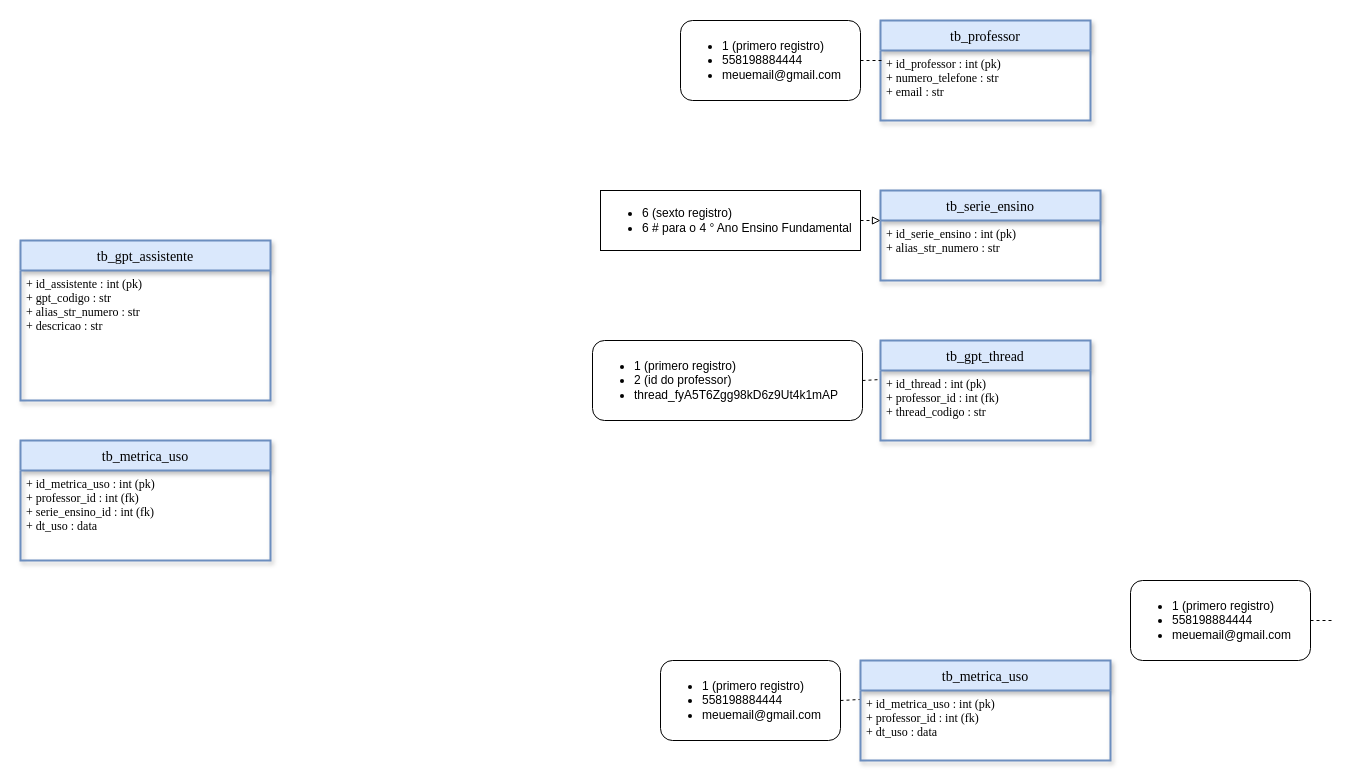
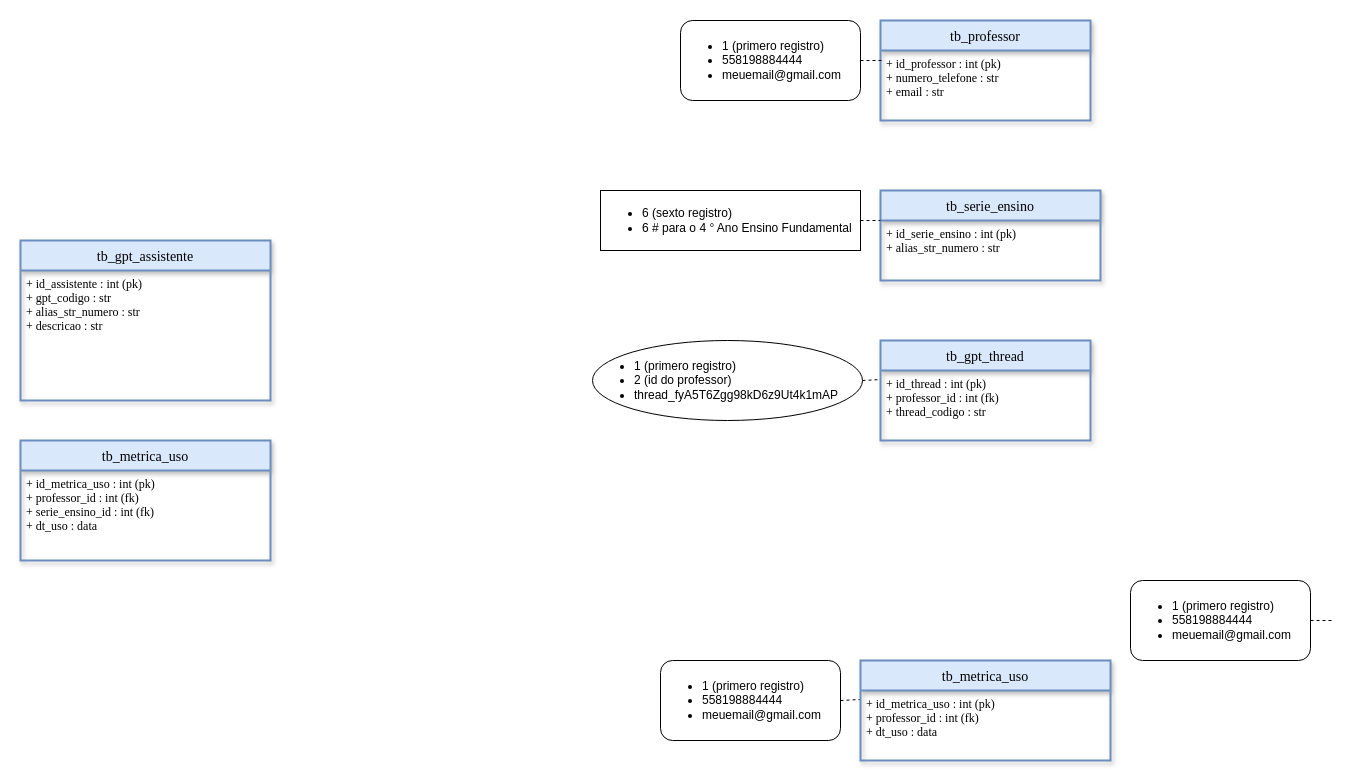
  <mxCell id="0" />
  <mxCell id="1" parent="0" />
  <mxCell id="2" value="tb_gpt_assistente" style="swimlane;childLayout=stackLayout;horizontal=1;startSize=30;horizontalStack=0;rounded=0;fontSize=14;fontStyle=0;strokeWidth=2;resizeParent=0;resizeLast=1;shadow=1;dashed=0;align=center;swimlaneLine=1;fillColor=#dae8fc;strokeColor=#6c8ebf;gradientColor=none;fontFamily=Roboto Mono;fontSource=https%3A%2F%2Ffonts.googleapis.com%2Fcss%3Ffamily%3DRoboto%2BMono;" parent="1" vertex="1"><mxGeometry x="20" y="240" width="250" height="160" as="geometry" /></mxCell>
  <mxCell id="3" value="+ id_assistente : int (pk)&#10;+ gpt_codigo : str&#10;+ alias_str_numero : str&#10;+ descricao : str" style="align=left;strokeColor=none;fillColor=none;spacingLeft=4;fontSize=12;verticalAlign=top;resizable=0;rotatable=0;part=1;fontFamily=Roboto Mono;1,100..700&amp;display=swap;fontSource=https%3A%2F%2Ffonts.googleapis.com%2Fcss%3Ffamily%3DRoboto%2BMono;" parent="2" vertex="1"><mxGeometry y="30" width="250" height="130" as="geometry" /></mxCell>
  <mxCell id="4" value="tb_metrica_uso" style="swimlane;childLayout=stackLayout;horizontal=1;startSize=30;horizontalStack=0;rounded=0;fontSize=14;fontStyle=0;strokeWidth=2;resizeParent=0;resizeLast=1;shadow=1;dashed=0;align=center;swimlaneLine=1;fillColor=#dae8fc;strokeColor=#6c8ebf;gradientColor=none;fontFamily=Roboto Mono;fontSource=https%3A%2F%2Ffonts.googleapis.com%2Fcss%3Ffamily%3DRoboto%2BMono;" parent="1" vertex="1"><mxGeometry x="20" y="440" width="250" height="120" as="geometry" /></mxCell>
  <mxCell id="5" value="+ id_metrica_uso : int (pk)&#10;+ professor_id : int (fk)&#10;+ serie_ensino_id : int (fk) &#10;+ dt_uso : data&#10;" style="align=left;strokeColor=none;fillColor=none;spacingLeft=4;fontSize=12;verticalAlign=top;resizable=0;rotatable=0;part=1;fontFamily=Roboto Mono;1,100..700&amp;display=swap;fontSource=https%3A%2F%2Ffonts.googleapis.com%2Fcss%3Ffamily%3DRoboto%2BMono;" parent="4" vertex="1"><mxGeometry y="30" width="250" height="90" as="geometry" /></mxCell>
  <mxCell id="6" value="tb_metrica_uso" style="swimlane;childLayout=stackLayout;horizontal=1;startSize=30;horizontalStack=0;rounded=0;fontSize=14;fontStyle=0;strokeWidth=2;resizeParent=0;resizeLast=1;shadow=1;dashed=0;align=center;swimlaneLine=1;fillColor=#dae8fc;strokeColor=#6c8ebf;gradientColor=none;fontFamily=Roboto Mono;fontSource=https%3A%2F%2Ffonts.googleapis.com%2Fcss%3Ffamily%3DRoboto%2BMono;" parent="1" vertex="1"><mxGeometry x="860" y="660" width="250" height="100" as="geometry" /></mxCell>
  <mxCell id="7" value="+ id_metrica_uso : int (pk)&#10;+ professor_id : int (fk)&#10;+ dt_uso : data&#10;" style="align=left;strokeColor=none;fillColor=none;spacingLeft=4;fontSize=12;verticalAlign=top;resizable=0;rotatable=0;part=1;fontFamily=Roboto Mono;1,100..700&amp;display=swap;fontSource=https%3A%2F%2Ffonts.googleapis.com%2Fcss%3Ffamily%3DRoboto%2BMono;" parent="6" vertex="1"><mxGeometry y="30" width="250" height="70" as="geometry" /></mxCell>
  <mxCell id="8" value="" style="group" parent="1" vertex="1" connectable="0"><mxGeometry x="600" y="190" width="500" height="90" as="geometry" /></mxCell>
  <mxCell id="9" value="tb_serie_ensino" style="swimlane;childLayout=stackLayout;horizontal=1;startSize=30;horizontalStack=0;rounded=0;fontSize=14;fontStyle=0;strokeWidth=2;resizeParent=0;resizeLast=1;shadow=1;dashed=0;align=center;swimlaneLine=1;fillColor=#dae8fc;strokeColor=#6c8ebf;gradientColor=none;fontFamily=Roboto Mono;fontSource=https%3A%2F%2Ffonts.googleapis.com%2Fcss%3Ffamily%3DRoboto%2BMono;" parent="8" vertex="1"><mxGeometry x="280" width="220" height="90" as="geometry" /></mxCell>
  <mxCell id="10" value="+ id_serie_ensino : int (pk)&#10;+ alias_str_numero : str&#10;" style="align=left;strokeColor=none;fillColor=none;spacingLeft=4;fontSize=12;verticalAlign=top;resizable=0;rotatable=0;part=1;fontFamily=Roboto Mono;1,100..700&amp;display=swap;fontSource=https%3A%2F%2Ffonts.googleapis.com%2Fcss%3Ffamily%3DRoboto%2BMono;" parent="9" vertex="1"><mxGeometry y="30" width="220" height="60" as="geometry" /></mxCell>
- <mxCell id="11" style="edgeStyle=none;html=1;exitX=1;exitY=0.5;exitDx=0;exitDy=0;entryX=0;entryY=0;entryDx=0;entryDy=0;endArrow=block;endFill=0;dashed=1;" parent="8" source="12" target="10" edge="1"><mxGeometry relative="1" as="geometry" /></mxCell>
+ <mxCell id="11" style="edgeStyle=none;html=1;exitX=1;exitY=0.5;exitDx=0;exitDy=0;entryX=0;entryY=0;entryDx=0;entryDy=0;endArrow=none;endFill=0;dashed=1;" parent="8" source="12" target="10" edge="1"><mxGeometry relative="1" as="geometry" /></mxCell>
  <mxCell id="12" value="&lt;ul&gt;&lt;li&gt;6 (sexto registro)&lt;/li&gt;&lt;li&gt;6 # para o 4 ° Ano Ensino Fundamental&lt;/li&gt;&lt;/ul&gt;" style="whiteSpace=wrap;html=1;align=left;rounded=0;" parent="8" vertex="1"><mxGeometry width="260" height="60" as="geometry" /></mxCell>
  <mxCell id="13" value="" style="group" parent="1" vertex="1" connectable="0"><mxGeometry x="680" y="20" width="410" height="100" as="geometry" /></mxCell>
  <mxCell id="14" value="tb_professor" style="swimlane;childLayout=stackLayout;horizontal=1;startSize=30;horizontalStack=0;rounded=0;fontSize=14;fontStyle=0;strokeWidth=2;resizeParent=0;resizeLast=1;shadow=1;dashed=0;align=center;swimlaneLine=1;fillColor=#dae8fc;strokeColor=#6c8ebf;gradientColor=none;fontFamily=Roboto Mono;fontSource=https%3A%2F%2Ffonts.googleapis.com%2Fcss%3Ffamily%3DRoboto%2BMono;" parent="13" vertex="1"><mxGeometry x="200" width="210" height="100" as="geometry" /></mxCell>
  <mxCell id="15" value="+ id_professor : int (pk)&#10;+ numero_telefone : str&#10;+ email : str" style="align=left;strokeColor=none;fillColor=none;spacingLeft=4;fontSize=12;verticalAlign=top;resizable=0;rotatable=0;part=1;fontFamily=Roboto Mono;1,100..700&amp;display=swap;fontSource=https%3A%2F%2Ffonts.googleapis.com%2Fcss%3Ffamily%3DRoboto%2BMono;" parent="14" vertex="1"><mxGeometry y="30" width="210" height="70" as="geometry" /></mxCell>
  <mxCell id="16" style="edgeStyle=none;html=1;exitX=1;exitY=0.5;exitDx=0;exitDy=0;entryX=0.01;entryY=0.143;entryDx=0;entryDy=0;endArrow=none;endFill=0;dashed=1;entryPerimeter=0;" parent="13" source="17" target="15" edge="1"><mxGeometry relative="1" as="geometry"><mxPoint x="20.0" y="30" as="targetPoint" /></mxGeometry></mxCell>
  <mxCell id="17" value="&lt;ul&gt;&lt;li&gt;1 (primero registro)&lt;/li&gt;&lt;li&gt;558198884444&lt;/li&gt;&lt;li&gt;meuemail@gmail.com&lt;/li&gt;&lt;/ul&gt;" style="rounded=1;whiteSpace=wrap;html=1;align=left;" parent="13" vertex="1"><mxGeometry width="180" height="80" as="geometry" /></mxCell>
  <mxCell id="18" value="&lt;ul&gt;&lt;li&gt;1 (primero registro)&lt;/li&gt;&lt;li&gt;558198884444&lt;/li&gt;&lt;li&gt;meuemail@gmail.com&lt;/li&gt;&lt;/ul&gt;" style="rounded=1;whiteSpace=wrap;html=1;align=left;" parent="1" vertex="1"><mxGeometry x="1130" y="580" width="180" height="80" as="geometry" /></mxCell>
  <mxCell id="19" style="edgeStyle=none;html=1;exitX=1;exitY=0.5;exitDx=0;exitDy=0;entryX=0.01;entryY=0.143;entryDx=0;entryDy=0;endArrow=none;endFill=0;dashed=1;entryPerimeter=0;" parent="1" source="18" edge="1"><mxGeometry relative="1" as="geometry"><mxPoint x="1332.1" y="620.01" as="targetPoint" /></mxGeometry></mxCell>
  <mxCell id="20" value="" style="group" parent="1" vertex="1" connectable="0"><mxGeometry x="592" y="340" width="498" height="100" as="geometry" /></mxCell>
  <mxCell id="21" value="tb_gpt_thread" style="swimlane;childLayout=stackLayout;horizontal=1;startSize=30;horizontalStack=0;rounded=0;fontSize=14;fontStyle=0;strokeWidth=2;resizeParent=0;resizeLast=1;shadow=1;dashed=0;align=center;swimlaneLine=1;fillColor=#dae8fc;strokeColor=#6c8ebf;gradientColor=none;fontFamily=Roboto Mono;fontSource=https%3A%2F%2Ffonts.googleapis.com%2Fcss%3Ffamily%3DRoboto%2BMono;" parent="20" vertex="1"><mxGeometry x="288" width="210" height="100" as="geometry" /></mxCell>
  <mxCell id="22" value="+ id_thread : int (pk)&#10;+ professor_id : int (fk)&#10;+ thread_codigo : str" style="align=left;strokeColor=none;fillColor=none;spacingLeft=4;fontSize=12;verticalAlign=top;resizable=0;rotatable=0;part=1;fontFamily=Roboto Mono;1,100..700&amp;display=swap;fontSource=https%3A%2F%2Ffonts.googleapis.com%2Fcss%3Ffamily%3DRoboto%2BMono;" parent="21" vertex="1"><mxGeometry y="30" width="210" height="70" as="geometry" /></mxCell>
- <mxCell id="23" value="&lt;ul&gt;&lt;li&gt;1 (primero registro)&lt;/li&gt;&lt;li&gt;2 (id do professor)&lt;/li&gt;&lt;li&gt;thread_fyA5T6Zgg98kD6z9Ut4k1mAP&lt;/li&gt;&lt;/ul&gt;" style="rounded=1;whiteSpace=wrap;html=1;align=left;" parent="20" vertex="1"><mxGeometry width="270" height="80" as="geometry" /></mxCell>
+ <mxCell id="23" value="&lt;ul&gt;&lt;li&gt;1 (primero registro)&lt;/li&gt;&lt;li&gt;2 (id do professor)&lt;/li&gt;&lt;li&gt;thread_fyA5T6Zgg98kD6z9Ut4k1mAP&lt;/li&gt;&lt;/ul&gt;" style="ellipse;whiteSpace=wrap;html=1;align=left;" parent="20" vertex="1"><mxGeometry width="270" height="80" as="geometry" /></mxCell>
  <mxCell id="24" style="edgeStyle=none;html=1;exitX=1;exitY=0.5;exitDx=0;exitDy=0;entryX=0;entryY=0.129;entryDx=0;entryDy=0;endArrow=none;endFill=0;dashed=1;entryPerimeter=0;" parent="20" source="23" target="22" edge="1"><mxGeometry relative="1" as="geometry"><mxPoint x="270.1" y="40.01" as="targetPoint" /></mxGeometry></mxCell>
  <mxCell id="25" value="&lt;ul&gt;&lt;li&gt;1 (primero registro)&lt;/li&gt;&lt;li&gt;558198884444&lt;/li&gt;&lt;li&gt;meuemail@gmail.com&lt;/li&gt;&lt;/ul&gt;" style="rounded=1;whiteSpace=wrap;html=1;align=left;" parent="1" vertex="1"><mxGeometry x="660" y="660" width="180" height="80" as="geometry" /></mxCell>
  <mxCell id="26" style="edgeStyle=none;html=1;exitX=1;exitY=0.5;exitDx=0;exitDy=0;entryX=-0.004;entryY=0.129;entryDx=0;entryDy=0;endArrow=none;endFill=0;dashed=1;entryPerimeter=0;" parent="1" source="25" target="7" edge="1"><mxGeometry relative="1" as="geometry"><mxPoint x="842.1" y="700.01" as="targetPoint" /></mxGeometry></mxCell>
